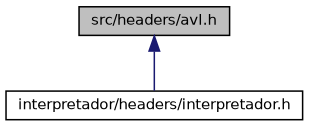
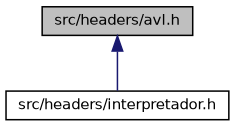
  digraph {
    node [color=black fontname=Helvetica fontsize=10 shape=record style=filled]
    n1 [fillcolor=grey75 fontcolor=black height=0.2 label="src/headers/avl.h" width=0.4]
-   n2 [fillcolor=white height=0.2 label="interpretador/headers/interpretador.h" width=0.4]
+   n2 [fillcolor=white height=0.2 label="src/headers/interpretador.h" width=0.4]
    n1 -> n2 [color=midnightblue dir=back fontname=Helvetica fontsize=10 labelfontname=Helvetica labelfontsize=10 style=solid]
  }
